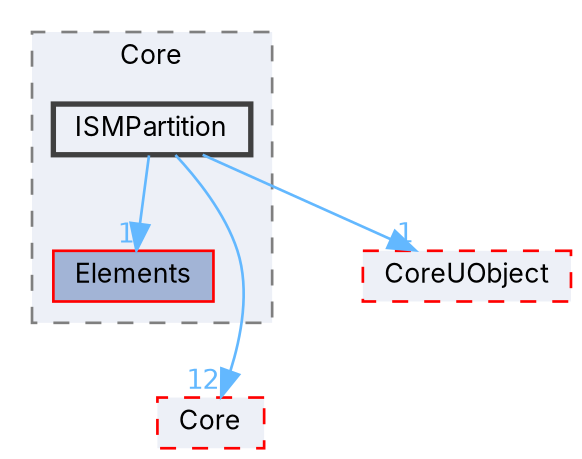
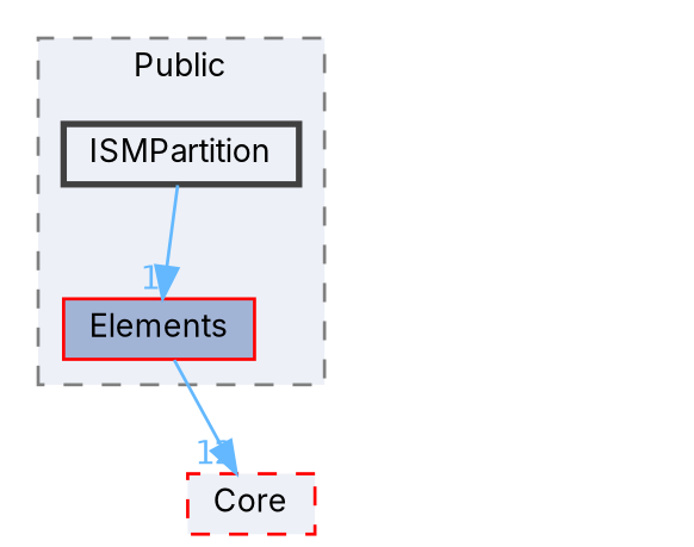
  digraph {
    compound=true
    fontname=Inter
    node [color=red fillcolor="#edf0f7" fontname=Inter fontsize=10 shape=box style="filled,dashed"]
    edge [color=steelblue1 fontcolor=steelblue1 fontname=Inter fontsize=10 headlabel=1 labeldistance=1.5 labelfontname=Helvetica labelfontsize=10]
    n1 [fillcolor="#a2b4d6" height=0.2 label=Elements style=filled width=0.4]
    n2 [color=grey25 height=0.2 label=ISMPartition style="filled,bold" width=0.4]
    n3 [height=0.2 label=Core width=0.4]
-   n4 [height=0.2 label=CoreUObject width=0.4]
    subgraph cluster_1 {
      bgcolor="#edf0f7"
      fontsize=10
-     label=Core
+     label=Public
      pencolor=grey50
      style="filled,dashed"
      n1
      n2
    }
    n2 -> n1
-   n2 -> n3 [headlabel=12]
-   n2 -> n4
+   n1 -> n3 [headlabel=12]
  }
